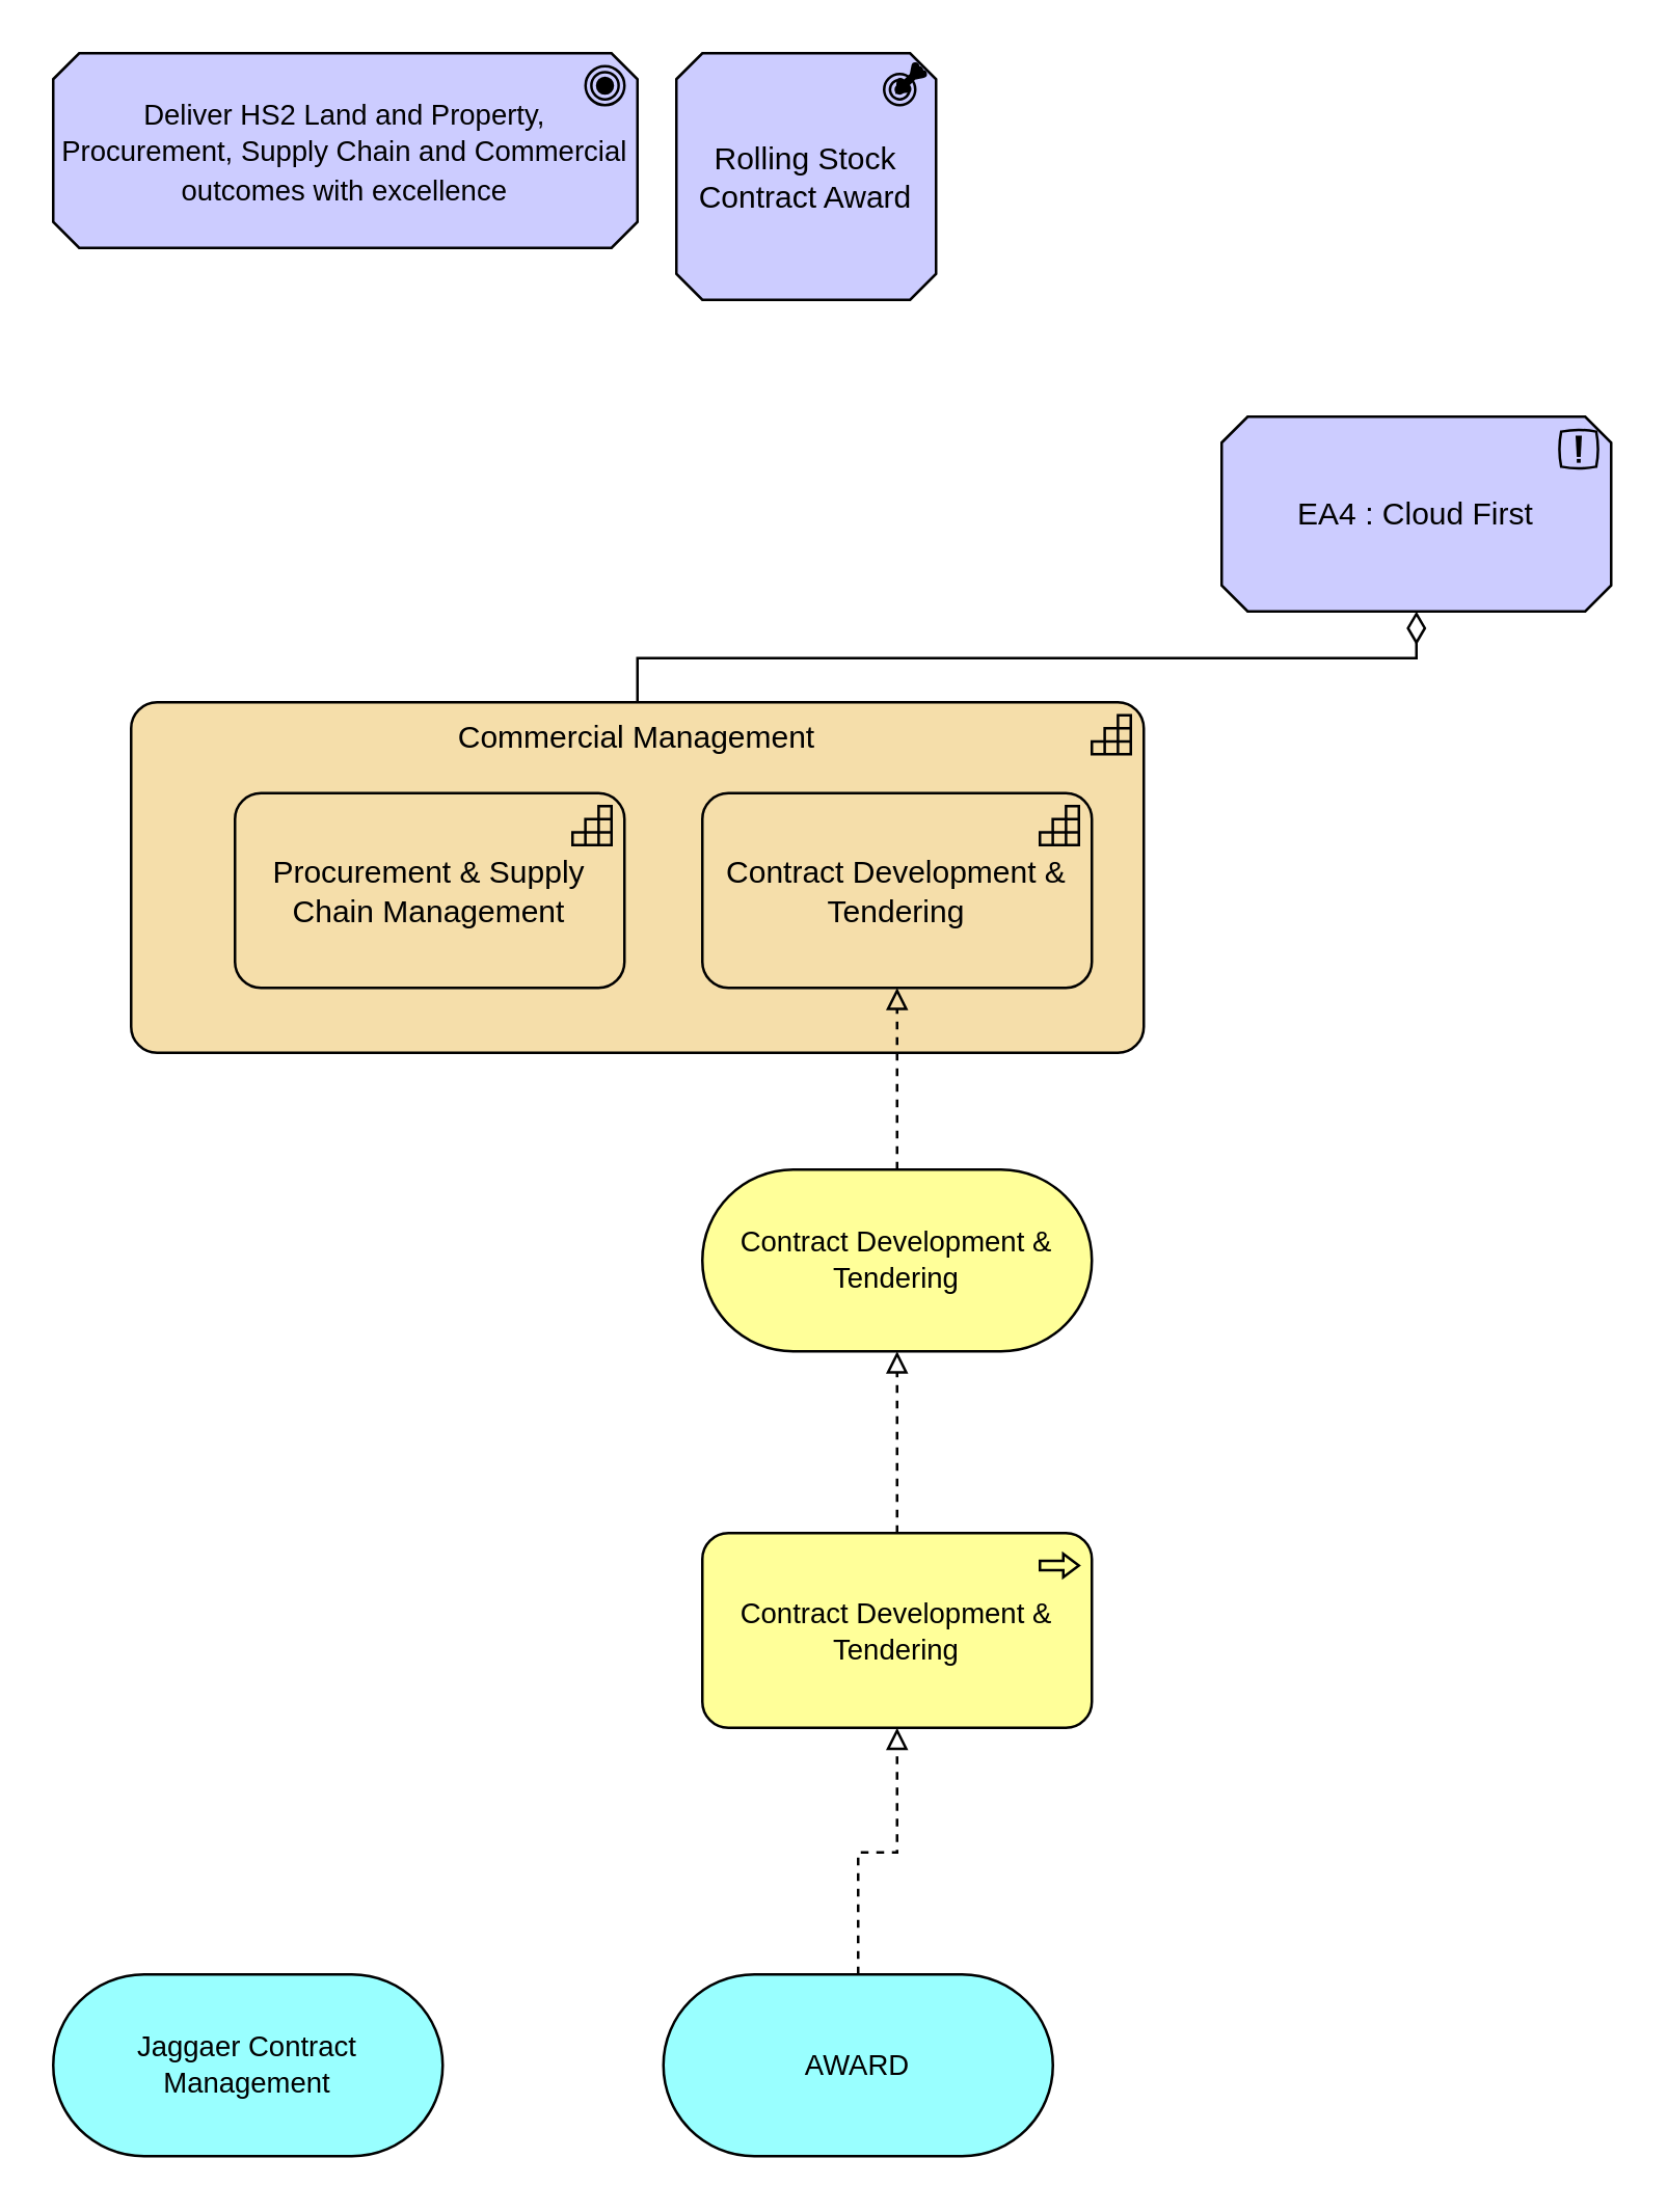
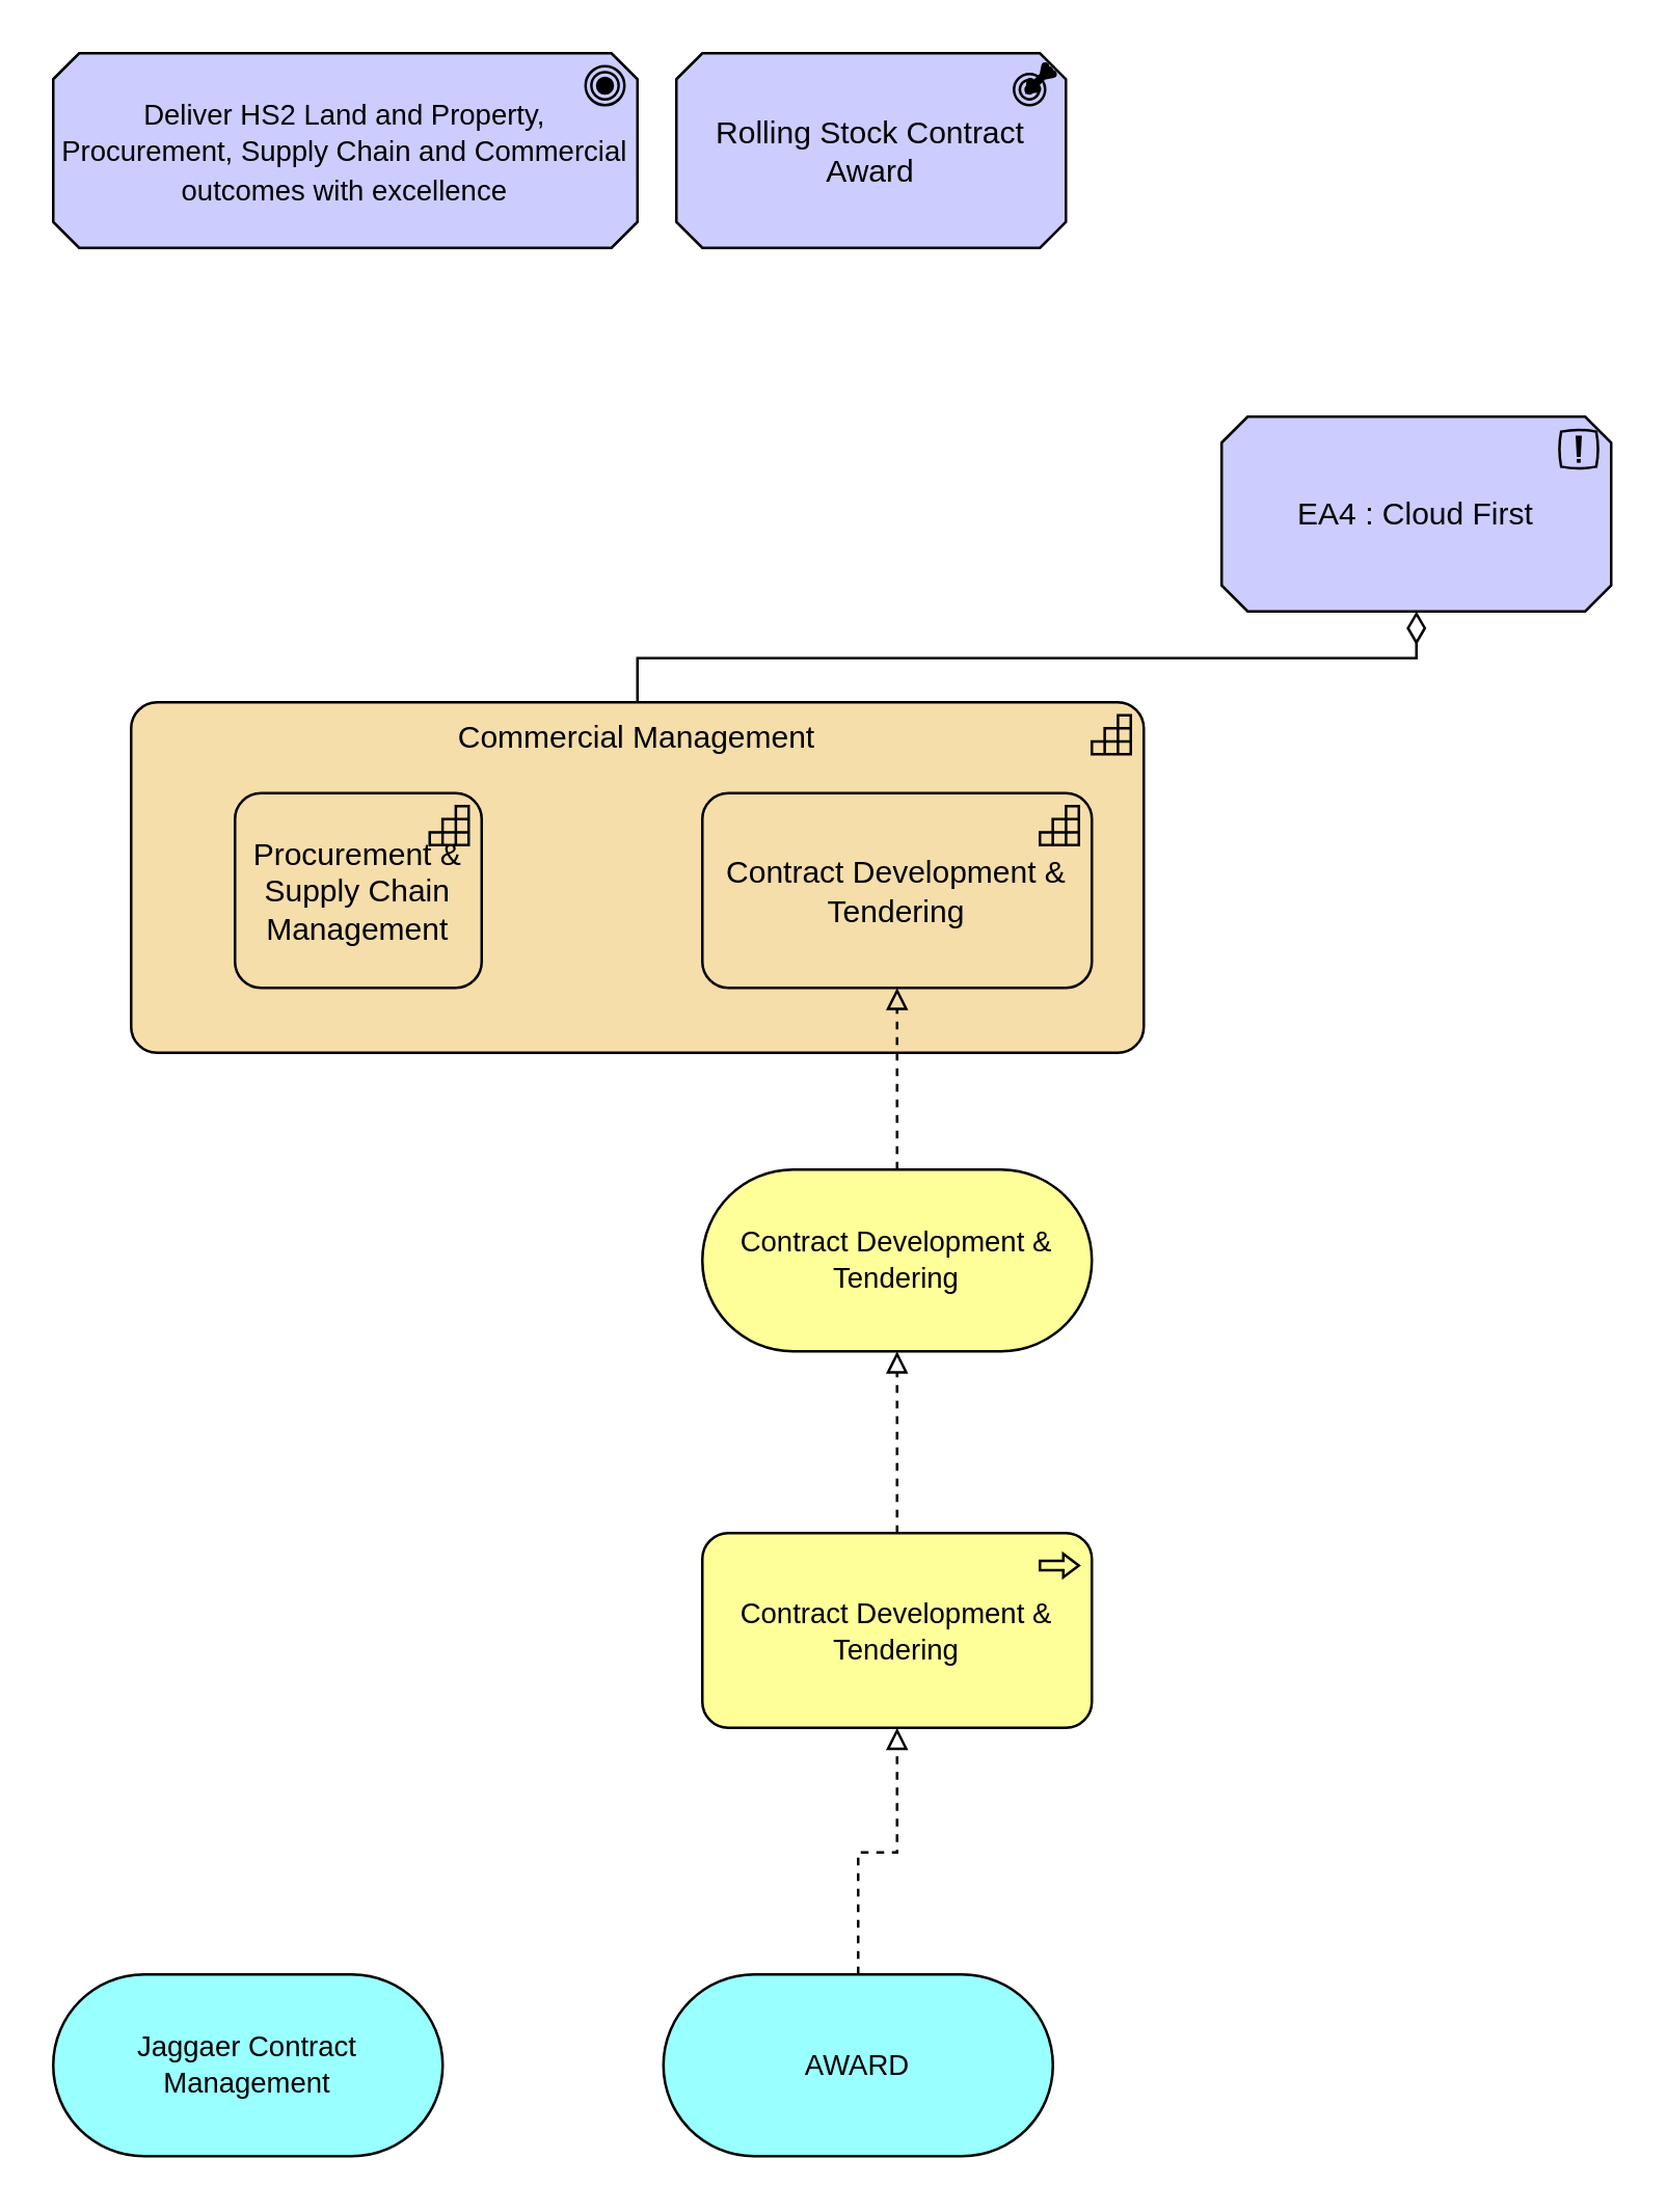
  <mxCell id="0" />
  <mxCell id="1" parent="0" />
- <mxCell id="2" value="Rolling Stock Contract Award" style="html=1;outlineConnect=0;whiteSpace=wrap;fillColor=#CCCCFF;shape=mxgraph.archimate3.application;appType=outcome;archiType=oct;" parent="1" vertex="1"><mxGeometry x="260" y="20" width="100" height="95" as="geometry" /></mxCell>
+ <mxCell id="2" value="Rolling Stock Contract Award" style="html=1;outlineConnect=0;whiteSpace=wrap;fillColor=#CCCCFF;shape=mxgraph.archimate3.application;appType=outcome;archiType=oct;" parent="1" vertex="1"><mxGeometry x="260" y="20" width="150" height="75" as="geometry" /></mxCell>
  <mxCell id="3" value="EA4 : Cloud First" style="html=1;outlineConnect=0;whiteSpace=wrap;fillColor=#CCCCFF;shape=mxgraph.archimate3.application;appType=principle;archiType=oct;" parent="1" vertex="1"><mxGeometry x="470" y="160" width="150" height="75" as="geometry" /></mxCell>
  <mxCell id="4" value="&lt;font style=&quot;font-size: 11px;&quot;&gt;Deliver HS2 Land and Property, Procurement, Supply Chain and Commercial outcomes with excellence&lt;/font&gt;" style="html=1;outlineConnect=0;whiteSpace=wrap;fillColor=#CCCCFF;shape=mxgraph.archimate3.application;appType=goal;archiType=oct;" parent="1" vertex="1"><mxGeometry x="20" y="20" width="225" height="75" as="geometry" /></mxCell>
  <mxCell id="5" value="Jaggaer Contract Management" style="html=1;outlineConnect=0;whiteSpace=wrap;fillColor=#99ffff;shape=mxgraph.archimate3.service;fontSize=11;" parent="1" vertex="1"><mxGeometry x="20" y="760" width="150" height="70" as="geometry" /></mxCell>
  <mxCell id="6" value="AWARD" style="html=1;outlineConnect=0;whiteSpace=wrap;fillColor=#99ffff;shape=mxgraph.archimate3.service;fontSize=11;" parent="1" vertex="1"><mxGeometry x="255" y="760" width="150" height="70" as="geometry" /></mxCell>
  <mxCell id="7" value="Contract Development &amp;amp; Tendering" style="html=1;outlineConnect=0;whiteSpace=wrap;fillColor=#ffff99;shape=mxgraph.archimate3.application;appType=proc;archiType=rounded;fontSize=11;" parent="1" vertex="1"><mxGeometry x="270" y="590" width="150" height="75" as="geometry" /></mxCell>
  <mxCell id="8" value="Contract Development &amp;amp; Tendering" style="html=1;outlineConnect=0;whiteSpace=wrap;fillColor=#ffff99;shape=mxgraph.archimate3.service;fontSize=11;" parent="1" vertex="1"><mxGeometry x="270" y="450" width="150" height="70" as="geometry" /></mxCell>
  <mxCell id="9" value="" style="group" parent="1" vertex="1" connectable="0"><mxGeometry x="50" y="270" width="390" height="135" as="geometry" /></mxCell>
  <mxCell id="10" value="Commercial Management" style="html=1;outlineConnect=0;whiteSpace=wrap;fillColor=#F5DEAA;shape=mxgraph.archimate3.application;appType=capability;archiType=rounded;verticalAlign=top;" parent="9" vertex="1"><mxGeometry width="390" height="135" as="geometry" /></mxCell>
  <mxCell id="11" value="Contract Development &amp;amp; Tendering" style="html=1;outlineConnect=0;whiteSpace=wrap;fillColor=#F5DEAA;shape=mxgraph.archimate3.application;appType=capability;archiType=rounded;" parent="9" vertex="1"><mxGeometry x="220" y="35" width="150" height="75" as="geometry" /></mxCell>
- <mxCell id="12" value="Procurement &amp;amp; Supply Chain Management" style="html=1;outlineConnect=0;whiteSpace=wrap;fillColor=#F5DEAA;shape=mxgraph.archimate3.application;appType=capability;archiType=rounded;" parent="9" vertex="1"><mxGeometry x="40" y="35" width="150" height="75" as="geometry" /></mxCell>
+ <mxCell id="12" value="Procurement &amp;amp; Supply Chain Management" style="html=1;outlineConnect=0;whiteSpace=wrap;fillColor=#F5DEAA;shape=mxgraph.archimate3.application;appType=capability;archiType=rounded;" parent="9" vertex="1"><mxGeometry x="40" y="35" width="95" height="75" as="geometry" /></mxCell>
  <mxCell id="13" value="" style="edgeStyle=elbowEdgeStyle;html=1;endArrow=block;elbow=vertical;endFill=0;dashed=1;rounded=0;" parent="1" source="8" target="11" edge="1"><mxGeometry width="160" relative="1" as="geometry"><mxPoint x="120" y="420" as="sourcePoint" /><mxPoint x="280" y="420" as="targetPoint" /></mxGeometry></mxCell>
  <mxCell id="14" value="" style="edgeStyle=elbowEdgeStyle;html=1;endArrow=block;elbow=vertical;endFill=0;dashed=1;rounded=0;" parent="1" source="7" target="8" edge="1"><mxGeometry width="160" relative="1" as="geometry"><mxPoint x="120" y="590" as="sourcePoint" /><mxPoint x="280" y="590" as="targetPoint" /></mxGeometry></mxCell>
  <mxCell id="15" value="" style="edgeStyle=elbowEdgeStyle;html=1;endArrow=block;elbow=vertical;endFill=0;dashed=1;rounded=0;entryX=0.5;entryY=1;entryDx=0;entryDy=0;entryPerimeter=0;exitX=0.5;exitY=0;exitDx=0;exitDy=0;exitPerimeter=0;" parent="1" source="6" target="7" edge="1"><mxGeometry width="160" relative="1" as="geometry"><mxPoint x="120" y="590" as="sourcePoint" /><mxPoint x="280" y="590" as="targetPoint" /></mxGeometry></mxCell>
  <mxCell id="16" value="" style="html=1;endArrow=diamondThin;endFill=0;edgeStyle=elbowEdgeStyle;elbow=vertical;endSize=10;rounded=0;" parent="1" source="10" target="3" edge="1"><mxGeometry width="160" relative="1" as="geometry"><mxPoint x="120" y="340" as="sourcePoint" /><mxPoint x="280" y="340" as="targetPoint" /></mxGeometry></mxCell>
